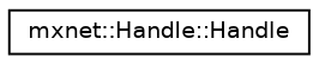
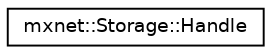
  digraph {
    rankdir=LR
-   n1 [color=black fillcolor=white fontname=Helvetica fontsize=10 height=0.2 label="mxnet::Handle::Handle" shape=record style=filled width=0.4]
+   n1 [color=black fillcolor=white fontname=Helvetica fontsize=10 height=0.2 label="mxnet::Storage::Handle" shape=record style=filled width=0.4]
  }
